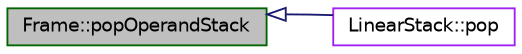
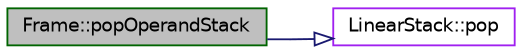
  digraph {
    rankdir=LR
    node [fontname=Helvetica fontsize=10 shape=record style=filled]
    n1 [color=darkgreen fillcolor=grey75 fontcolor=black height=0.2 label="Frame::popOperandStack" width=0.4]
    n2 [color=purple fillcolor=white height=0.2 label="LinearStack::pop" width=0.4]
-   n2 -> n1 [color=midnightblue fontname=Helvetica fontsize=10 labelfontname=Helvetica labelfontsize=10 style=solid arrowhead=onormal]
+   n1 -> n2 [color=midnightblue fontname=Helvetica fontsize=10 labelfontname=Helvetica labelfontsize=10 style=solid arrowhead=onormal]
  }
